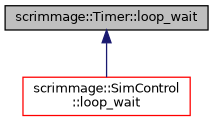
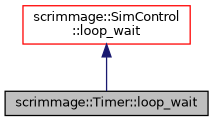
  digraph {
    rankdir=TB
    node [fontname=Helvetica fontsize=10 shape=record style=filled]
    n1 [color=black fillcolor=grey75 fontcolor=black height=0.2 label="scrimmage::Timer::loop_wait" width=0.4]
    n2 [color=red fillcolor=white height=0.2 label="scrimmage::SimControl\l::loop_wait" width=0.4]
-   n1 -> n2 [color=midnightblue dir=back fontname=Helvetica fontsize=10 labelfontname=Helvetica labelfontsize=10 style=solid]
+   n2 -> n1 [color=midnightblue dir=back fontname=Helvetica fontsize=10 labelfontname=Helvetica labelfontsize=10 style=solid]
  }
